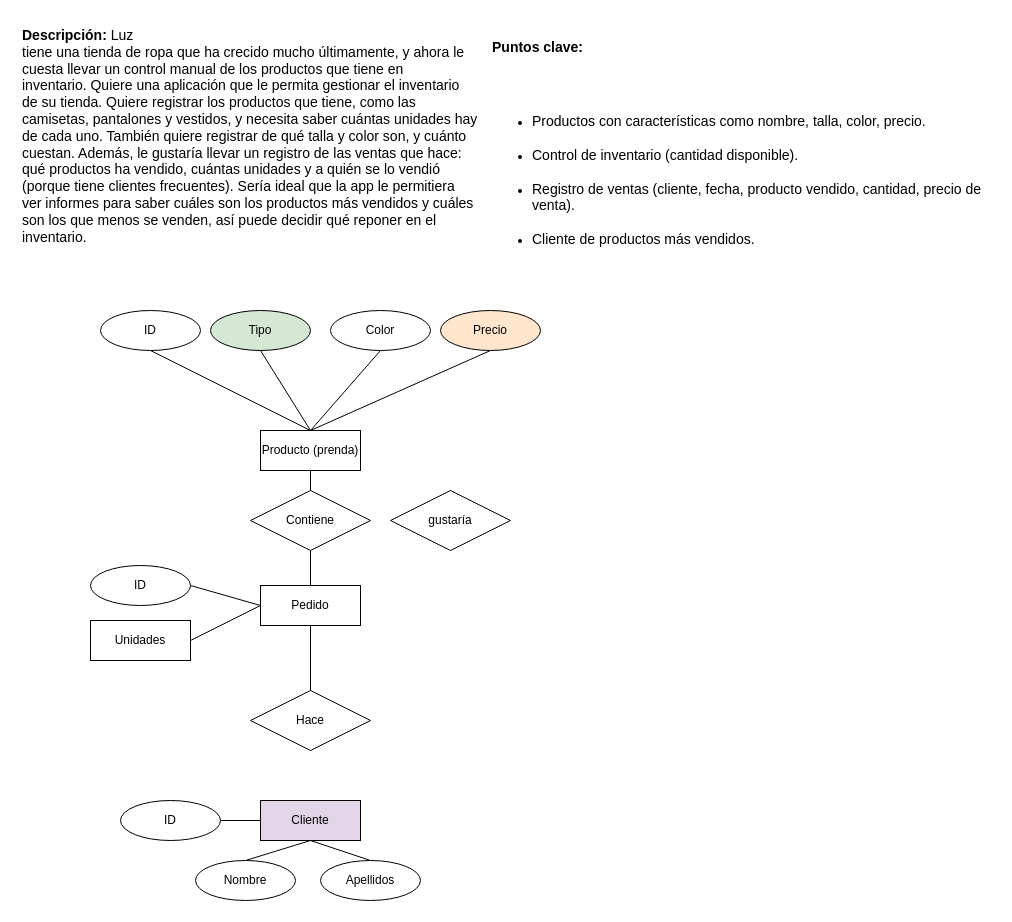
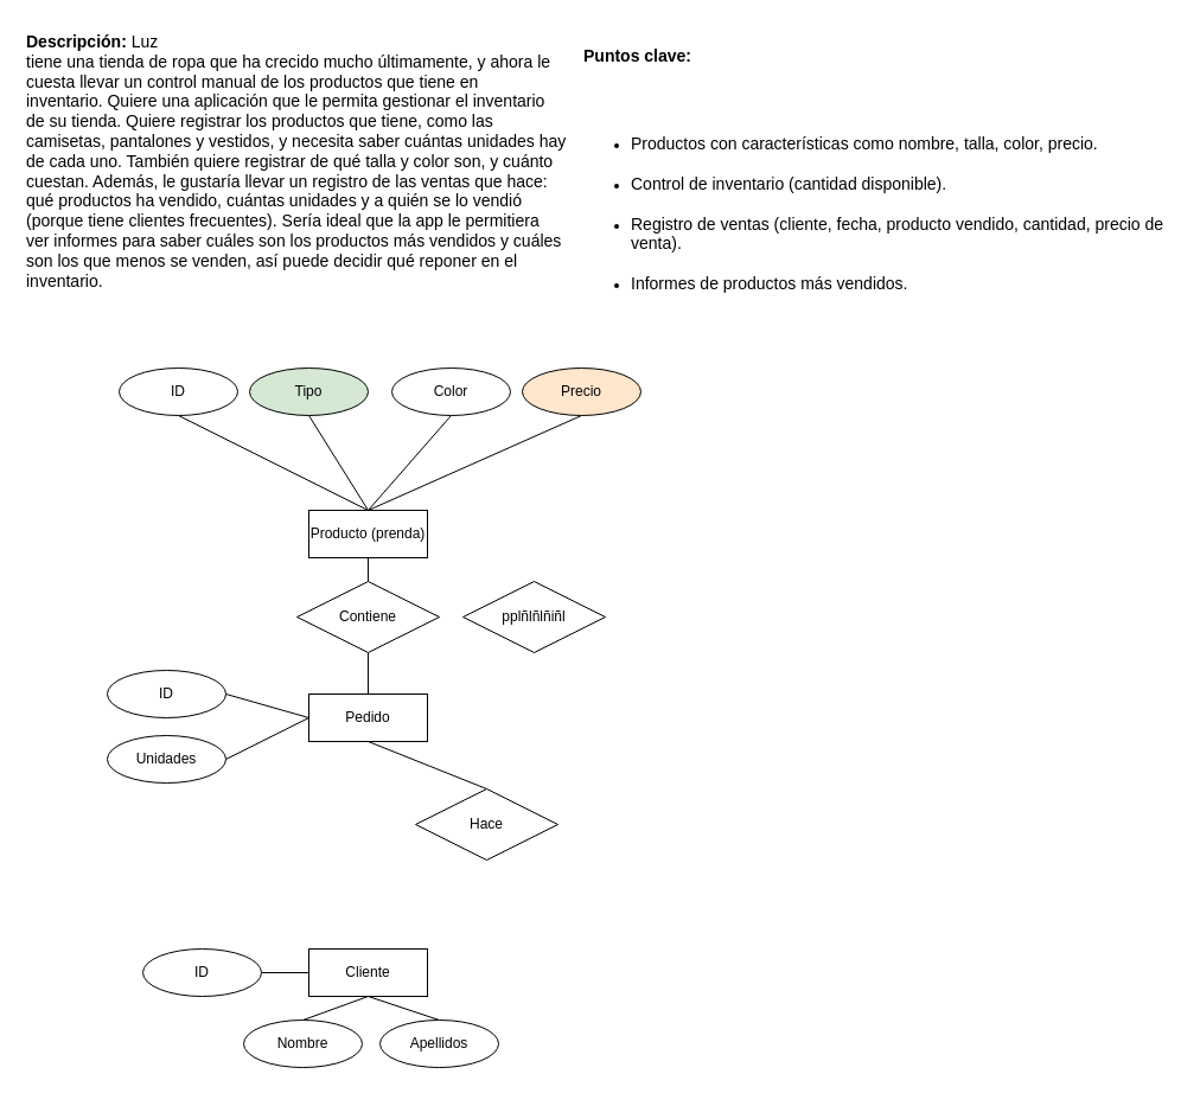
  <mxCell id="0" />
  <mxCell id="1" parent="0" />
  <mxCell id="2" value="&lt;font style=&quot;font-size: 14px;&quot;&gt;&lt;strong style=&quot;&quot; id=&quot;yui_3_17_2_1_1758032268555_20&quot;&gt;Descripción:&lt;/strong&gt; Luz &lt;br&gt;tiene una tienda de ropa que ha crecido mucho últimamente, y ahora le &lt;br&gt;cuesta llevar un control manual de los productos que tiene en &lt;br&gt;inventario. Quiere una aplicación que le permita gestionar el inventario&lt;br&gt; de su tienda. Quiere registrar los productos que tiene, como las &lt;br&gt;camisetas, pantalones y vestidos, y necesita saber cuántas unidades hay &lt;br&gt;de cada uno. También quiere registrar de qué talla y color son, y cuánto&lt;br&gt; cuestan. Además, le gustaría llevar un registro de las ventas que hace:&lt;br&gt; qué productos ha vendido, cuántas unidades y a quién se lo vendió &lt;br&gt;(porque tiene clientes frecuentes). Sería ideal que la app le permitiera&lt;br&gt; ver informes para saber cuáles son los productos más vendidos y cuáles &lt;br&gt;son los que menos se venden, así puede decidir qué reponer en el &lt;br&gt;inventario.&lt;/font&gt;" style="text;whiteSpace=wrap;html=1;" vertex="1" parent="1"><mxGeometry width="470" height="230" as="geometry" x="20" y="20" /></mxCell>
- <mxCell id="3" value="&lt;p id=&quot;yui_3_17_2_1_1758032268555_25&quot;&gt;&lt;strong&gt;&lt;font style=&quot;font-size: 14px;&quot;&gt;Puntos clave:&lt;/font&gt;&lt;/strong&gt;&lt;/p&gt;&lt;font style=&quot;font-size: 14px;&quot;&gt;&lt;br&gt;&lt;/font&gt;&lt;ul&gt;&lt;font style=&quot;font-size: 14px;&quot;&gt;&lt;br&gt;&lt;/font&gt;&lt;li&gt;&lt;font style=&quot;font-size: 14px;&quot;&gt;Productos con características como nombre, talla, color, precio.&lt;/font&gt;&lt;/li&gt;&lt;font style=&quot;font-size: 14px;&quot;&gt;&lt;br&gt;&lt;/font&gt;&lt;li&gt;&lt;font style=&quot;font-size: 14px;&quot;&gt;Control de inventario (cantidad disponible).&lt;/font&gt;&lt;/li&gt;&lt;font style=&quot;font-size: 14px;&quot;&gt;&lt;br&gt;&lt;/font&gt;&lt;li&gt;&lt;font style=&quot;font-size: 14px;&quot;&gt;Registro de ventas (cliente, fecha, producto vendido, cantidad, precio de venta).&lt;/font&gt;&lt;/li&gt;&lt;font style=&quot;font-size: 14px;&quot;&gt;&lt;br&gt;&lt;/font&gt;&lt;li&gt;&lt;font style=&quot;font-size: 14px;&quot;&gt;Cliente de productos más vendidos.&lt;/font&gt;&lt;/li&gt;&lt;br&gt;&lt;/ul&gt;" style="text;whiteSpace=wrap;html=1;" vertex="1" parent="1"><mxGeometry x="490" width="500" height="230" as="geometry" y="20" /></mxCell>
+ <mxCell id="3" value="&lt;p id=&quot;yui_3_17_2_1_1758032268555_25&quot;&gt;&lt;strong&gt;&lt;font style=&quot;font-size: 14px;&quot;&gt;Puntos clave:&lt;/font&gt;&lt;/strong&gt;&lt;/p&gt;&lt;font style=&quot;font-size: 14px;&quot;&gt;&lt;br&gt;&lt;/font&gt;&lt;ul&gt;&lt;font style=&quot;font-size: 14px;&quot;&gt;&lt;br&gt;&lt;/font&gt;&lt;li&gt;&lt;font style=&quot;font-size: 14px;&quot;&gt;Productos con características como nombre, talla, color, precio.&lt;/font&gt;&lt;/li&gt;&lt;font style=&quot;font-size: 14px;&quot;&gt;&lt;br&gt;&lt;/font&gt;&lt;li&gt;&lt;font style=&quot;font-size: 14px;&quot;&gt;Control de inventario (cantidad disponible).&lt;/font&gt;&lt;/li&gt;&lt;font style=&quot;font-size: 14px;&quot;&gt;&lt;br&gt;&lt;/font&gt;&lt;li&gt;&lt;font style=&quot;font-size: 14px;&quot;&gt;Registro de ventas (cliente, fecha, producto vendido, cantidad, precio de venta).&lt;/font&gt;&lt;/li&gt;&lt;font style=&quot;font-size: 14px;&quot;&gt;&lt;br&gt;&lt;/font&gt;&lt;li&gt;&lt;font style=&quot;font-size: 14px;&quot;&gt;Informes de productos más vendidos.&lt;/font&gt;&lt;/li&gt;&lt;br&gt;&lt;/ul&gt;" style="text;whiteSpace=wrap;html=1;" vertex="1" parent="1"><mxGeometry x="490" width="500" height="230" as="geometry" y="20" /></mxCell>
  <mxCell id="4" style="edgeStyle=none;shape=connector;rounded=0;orthogonalLoop=1;jettySize=auto;html=1;exitX=0.5;exitY=0;exitDx=0;exitDy=0;entryX=0.5;entryY=1;entryDx=0;entryDy=0;strokeColor=default;align=center;verticalAlign=middle;fontFamily=Helvetica;fontSize=11;fontColor=default;labelBackgroundColor=default;endArrow=none;endFill=0;" edge="1" parent="1" source="5" target="15"><mxGeometry relative="1" as="geometry" /></mxCell>
  <mxCell id="5" value="Producto (prenda)" style="whiteSpace=wrap;html=1;align=center;" vertex="1" parent="1"><mxGeometry x="260" y="430" width="100" height="40" as="geometry" /></mxCell>
  <mxCell id="6" style="edgeStyle=none;shape=connector;rounded=0;orthogonalLoop=1;jettySize=auto;html=1;exitX=0.5;exitY=1;exitDx=0;exitDy=0;strokeColor=default;align=center;verticalAlign=middle;fontFamily=Helvetica;fontSize=11;fontColor=default;labelBackgroundColor=default;endArrow=none;endFill=0;" edge="1" parent="1" source="7"><mxGeometry relative="1" as="geometry"><mxPoint x="310" y="430" as="targetPoint" /></mxGeometry></mxCell>
  <mxCell id="7" value="Tipo" style="ellipse;whiteSpace=wrap;html=1;align=center;fillColor=#d5e8d4;" vertex="1" parent="1"><mxGeometry x="210" y="310" width="100" height="40" as="geometry" /></mxCell>
  <mxCell id="8" style="edgeStyle=none;shape=connector;rounded=0;orthogonalLoop=1;jettySize=auto;html=1;exitX=0.5;exitY=1;exitDx=0;exitDy=0;entryX=0.5;entryY=0;entryDx=0;entryDy=0;strokeColor=default;align=center;verticalAlign=middle;fontFamily=Helvetica;fontSize=11;fontColor=default;labelBackgroundColor=default;endArrow=none;endFill=0;" edge="1" parent="1" source="9" target="5"><mxGeometry relative="1" as="geometry" /></mxCell>
  <mxCell id="9" value="Color" style="ellipse;whiteSpace=wrap;html=1;align=center;" vertex="1" parent="1"><mxGeometry x="330" y="310" width="100" height="40" as="geometry" /></mxCell>
  <mxCell id="10" style="edgeStyle=none;shape=connector;rounded=0;orthogonalLoop=1;jettySize=auto;html=1;exitX=0.5;exitY=1;exitDx=0;exitDy=0;entryX=0.5;entryY=0;entryDx=0;entryDy=0;strokeColor=default;align=center;verticalAlign=middle;fontFamily=Helvetica;fontSize=11;fontColor=default;labelBackgroundColor=default;endArrow=none;endFill=0;" edge="1" parent="1" source="11" target="5"><mxGeometry relative="1" as="geometry" /></mxCell>
  <mxCell id="11" value="Precio" style="ellipse;whiteSpace=wrap;html=1;align=center;fillColor=#ffe6cc;" vertex="1" parent="1"><mxGeometry x="440" y="310" width="100" height="40" as="geometry" /></mxCell>
  <mxCell id="12" style="edgeStyle=none;shape=connector;rounded=0;orthogonalLoop=1;jettySize=auto;html=1;exitX=0.5;exitY=0;exitDx=0;exitDy=0;entryX=0.5;entryY=1;entryDx=0;entryDy=0;strokeColor=default;align=center;verticalAlign=middle;fontFamily=Helvetica;fontSize=11;fontColor=default;labelBackgroundColor=default;endArrow=none;endFill=0;" edge="1" parent="1" source="13" target="21"><mxGeometry relative="1" as="geometry" /></mxCell>
  <mxCell id="13" value="Pedido" style="whiteSpace=wrap;html=1;align=center;" vertex="1" parent="1"><mxGeometry x="260" y="585" width="100" height="40" as="geometry" /></mxCell>
- <mxCell id="14" value="Cliente" style="whiteSpace=wrap;html=1;align=center;fillColor=#e1d5e7;" vertex="1" parent="1"><mxGeometry x="260" y="800" width="100" height="40" as="geometry" /></mxCell>
+ <mxCell id="14" value="Cliente" style="whiteSpace=wrap;html=1;align=center;" vertex="1" parent="1"><mxGeometry x="260" y="800" width="100" height="40" as="geometry" /></mxCell>
  <mxCell id="15" value="ID" style="ellipse;whiteSpace=wrap;html=1;align=center;" vertex="1" parent="1"><mxGeometry x="100" y="310" width="100" height="40" as="geometry" /></mxCell>
  <mxCell id="16" style="edgeStyle=none;shape=connector;rounded=0;orthogonalLoop=1;jettySize=auto;html=1;exitX=1;exitY=0.5;exitDx=0;exitDy=0;entryX=0;entryY=0.5;entryDx=0;entryDy=0;strokeColor=default;align=center;verticalAlign=middle;fontFamily=Helvetica;fontSize=11;fontColor=default;labelBackgroundColor=default;endArrow=none;endFill=0;" edge="1" parent="1" source="17" target="13"><mxGeometry relative="1" as="geometry" /></mxCell>
  <mxCell id="17" value="ID" style="ellipse;whiteSpace=wrap;html=1;align=center;" vertex="1" parent="1"><mxGeometry x="90" y="565" width="100" height="40" as="geometry" /></mxCell>
  <mxCell id="18" style="edgeStyle=none;shape=connector;rounded=0;orthogonalLoop=1;jettySize=auto;html=1;exitX=1;exitY=0.5;exitDx=0;exitDy=0;entryX=0;entryY=0.5;entryDx=0;entryDy=0;strokeColor=default;align=center;verticalAlign=middle;fontFamily=Helvetica;fontSize=11;fontColor=default;labelBackgroundColor=default;endArrow=none;endFill=0;" edge="1" parent="1" source="19" target="14"><mxGeometry relative="1" as="geometry" /></mxCell>
  <mxCell id="19" value="ID" style="ellipse;whiteSpace=wrap;html=1;align=center;" vertex="1" parent="1"><mxGeometry x="120" y="800" width="100" height="40" as="geometry" /></mxCell>
  <mxCell id="20" style="edgeStyle=none;shape=connector;rounded=0;orthogonalLoop=1;jettySize=auto;html=1;exitX=0.5;exitY=0;exitDx=0;exitDy=0;entryX=0.5;entryY=1;entryDx=0;entryDy=0;strokeColor=default;align=center;verticalAlign=middle;fontFamily=Helvetica;fontSize=11;fontColor=default;labelBackgroundColor=default;endArrow=none;endFill=0;" edge="1" parent="1" source="21" target="5"><mxGeometry relative="1" as="geometry" /></mxCell>
  <mxCell id="21" value="Contiene" style="shape=rhombus;perimeter=rhombusPerimeter;whiteSpace=wrap;html=1;align=center;" vertex="1" parent="1"><mxGeometry x="250" y="490" width="120" height="60" as="geometry" /></mxCell>
  <mxCell id="22" style="edgeStyle=none;shape=connector;rounded=0;orthogonalLoop=1;jettySize=auto;html=1;exitX=0.5;exitY=0;exitDx=0;exitDy=0;entryX=0.5;entryY=1;entryDx=0;entryDy=0;strokeColor=default;align=center;verticalAlign=middle;fontFamily=Helvetica;fontSize=11;fontColor=default;labelBackgroundColor=default;endArrow=none;endFill=0;" edge="1" parent="1" source="23" target="13"><mxGeometry relative="1" as="geometry" /></mxCell>
- <mxCell id="23" value="Hace" style="shape=rhombus;perimeter=rhombusPerimeter;whiteSpace=wrap;html=1;align=center;" vertex="1" parent="1"><mxGeometry x="250" y="690" width="120" height="60" as="geometry" /></mxCell>
+ <mxCell id="23" value="Hace" style="shape=rhombus;perimeter=rhombusPerimeter;whiteSpace=wrap;html=1;align=center;" vertex="1" parent="1"><mxGeometry x="350" y="665" width="120" height="60" as="geometry" /></mxCell>
  <mxCell id="24" style="edgeStyle=none;shape=connector;rounded=0;orthogonalLoop=1;jettySize=auto;html=1;exitX=1;exitY=0.5;exitDx=0;exitDy=0;entryX=0;entryY=0.5;entryDx=0;entryDy=0;strokeColor=default;align=center;verticalAlign=middle;fontFamily=Helvetica;fontSize=11;fontColor=default;labelBackgroundColor=default;endArrow=none;endFill=0;" edge="1" parent="1" source="25" target="13"><mxGeometry relative="1" as="geometry" /></mxCell>
- <mxCell id="25" value="Unidades" style="whiteSpace=wrap;html=1;align=center;rounded=0;" vertex="1" parent="1"><mxGeometry x="90" y="620" width="100" height="40" as="geometry" /></mxCell>
+ <mxCell id="25" value="Unidades" style="ellipse;whiteSpace=wrap;html=1;align=center;" vertex="1" parent="1"><mxGeometry x="90" y="620" width="100" height="40" as="geometry" /></mxCell>
  <mxCell id="26" style="edgeStyle=none;shape=connector;rounded=0;orthogonalLoop=1;jettySize=auto;html=1;exitX=0.5;exitY=0;exitDx=0;exitDy=0;entryX=0.5;entryY=1;entryDx=0;entryDy=0;strokeColor=default;align=center;verticalAlign=middle;fontFamily=Helvetica;fontSize=11;fontColor=default;labelBackgroundColor=default;endArrow=none;endFill=0;" edge="1" parent="1" source="27" target="14"><mxGeometry relative="1" as="geometry" /></mxCell>
- <mxCell id="27" value="Nombre" style="ellipse;whiteSpace=wrap;html=1;align=center;" vertex="1" parent="1"><mxGeometry x="195" y="860" width="100" height="40" as="geometry" /></mxCell>
+ <mxCell id="27" value="Nombre" style="ellipse;whiteSpace=wrap;html=1;align=center;" vertex="1" parent="1"><mxGeometry x="205" y="860" width="100" height="40" as="geometry" /></mxCell>
  <mxCell id="28" style="edgeStyle=none;shape=connector;rounded=0;orthogonalLoop=1;jettySize=auto;html=1;exitX=0.5;exitY=0;exitDx=0;exitDy=0;strokeColor=default;align=center;verticalAlign=middle;fontFamily=Helvetica;fontSize=11;fontColor=default;labelBackgroundColor=default;endArrow=none;endFill=0;" edge="1" parent="1" source="29"><mxGeometry relative="1" as="geometry"><mxPoint x="310" y="840" as="targetPoint" /></mxGeometry></mxCell>
  <mxCell id="29" value="Apellidos" style="ellipse;whiteSpace=wrap;html=1;align=center;" vertex="1" parent="1"><mxGeometry x="320" y="860" width="100" height="40" as="geometry" /></mxCell>
- <mxCell id="30" value="gustaría" style="shape=rhombus;perimeter=rhombusPerimeter;whiteSpace=wrap;html=1;align=center;" vertex="1" parent="1"><mxGeometry x="390" y="490" width="120" height="60" as="geometry" /></mxCell>
+ <mxCell id="30" value="pplñlñlñiñl" style="shape=rhombus;perimeter=rhombusPerimeter;whiteSpace=wrap;html=1;align=center;" vertex="1" parent="1"><mxGeometry x="390" y="490" width="120" height="60" as="geometry" /></mxCell>
